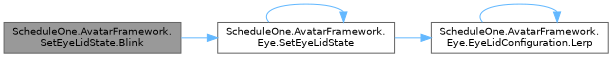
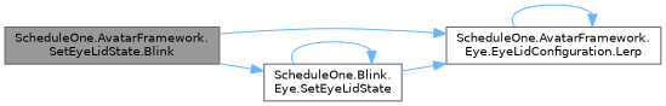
  digraph {
    rankdir=LR
    node [color=grey40 fillcolor=white fontname=Helvetica fontsize=10 shape=box style=filled]
    edge [color=steelblue1 fontname=Helvetica fontsize=10 labelfontname=Helvetica labelfontsize=10 style=solid]
    n1 [color=gray40 fillcolor=grey60 fontcolor=black height=0.2 label="ScheduleOne.AvatarFramework.\lSetEyeLidState.Blink" width=0.4]
    n2 [height=0.2 label="ScheduleOne.AvatarFramework.\lEye.EyeLidConfiguration.Lerp" width=0.4]
-   n3 [height=0.2 label="ScheduleOne.AvatarFramework.\lEye.SetEyeLidState" width=0.4]
+   n3 [height=0.2 label="ScheduleOne.Blink.\lEye.SetEyeLidState" width=0.4]
+   n1 -> n2
    n1 -> n3
    n2 -> n2
    n3 -> n2
    n3 -> n3
  }
